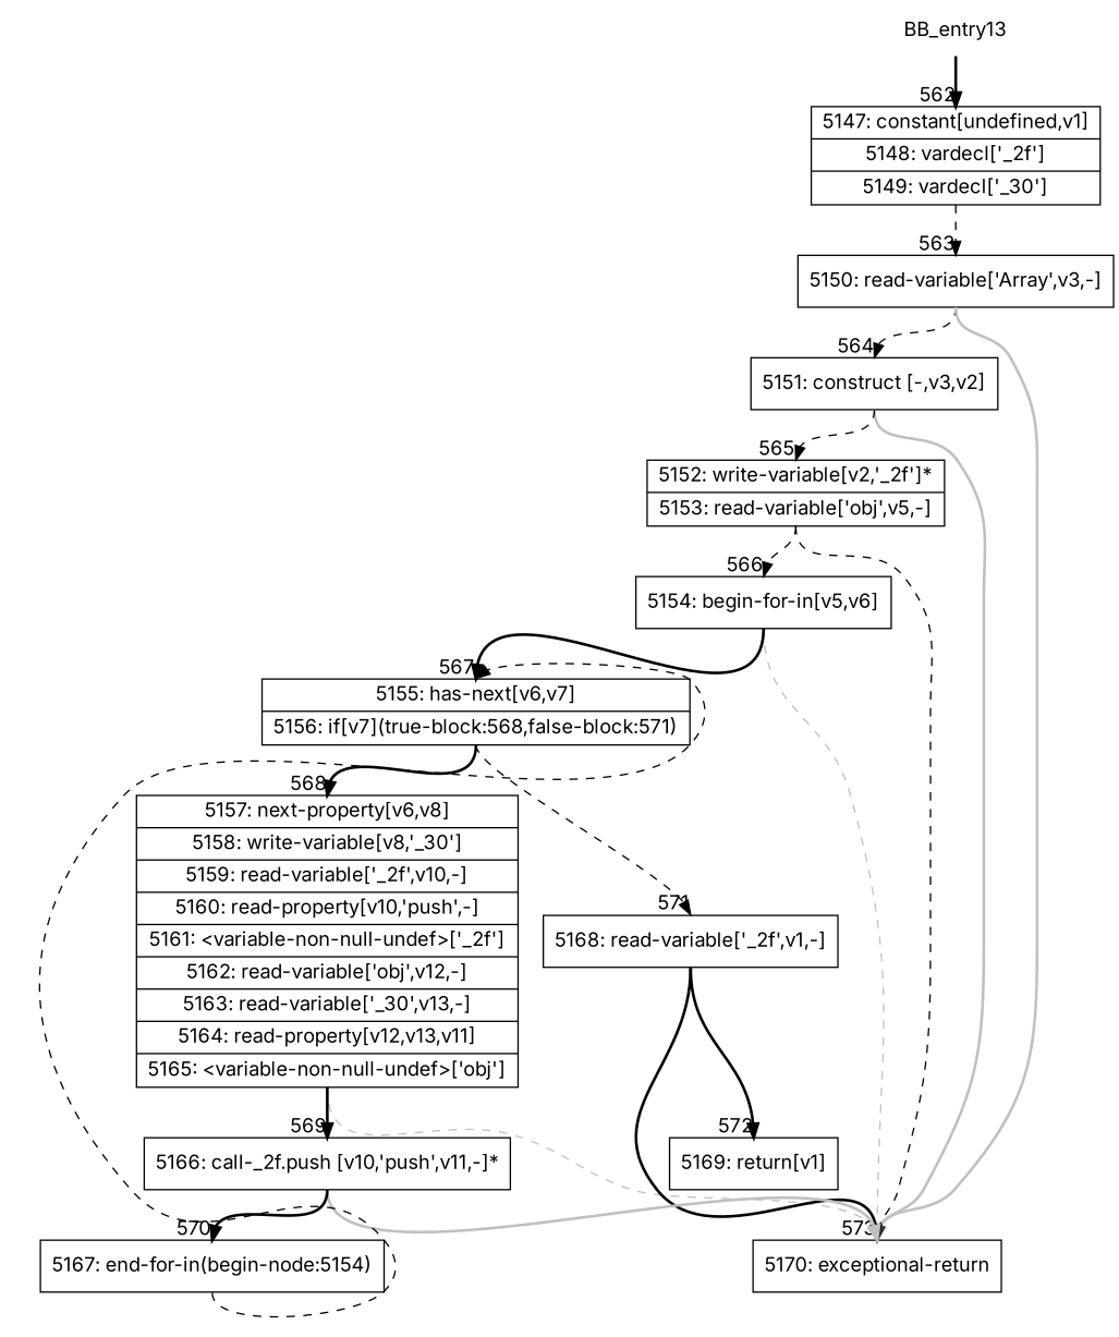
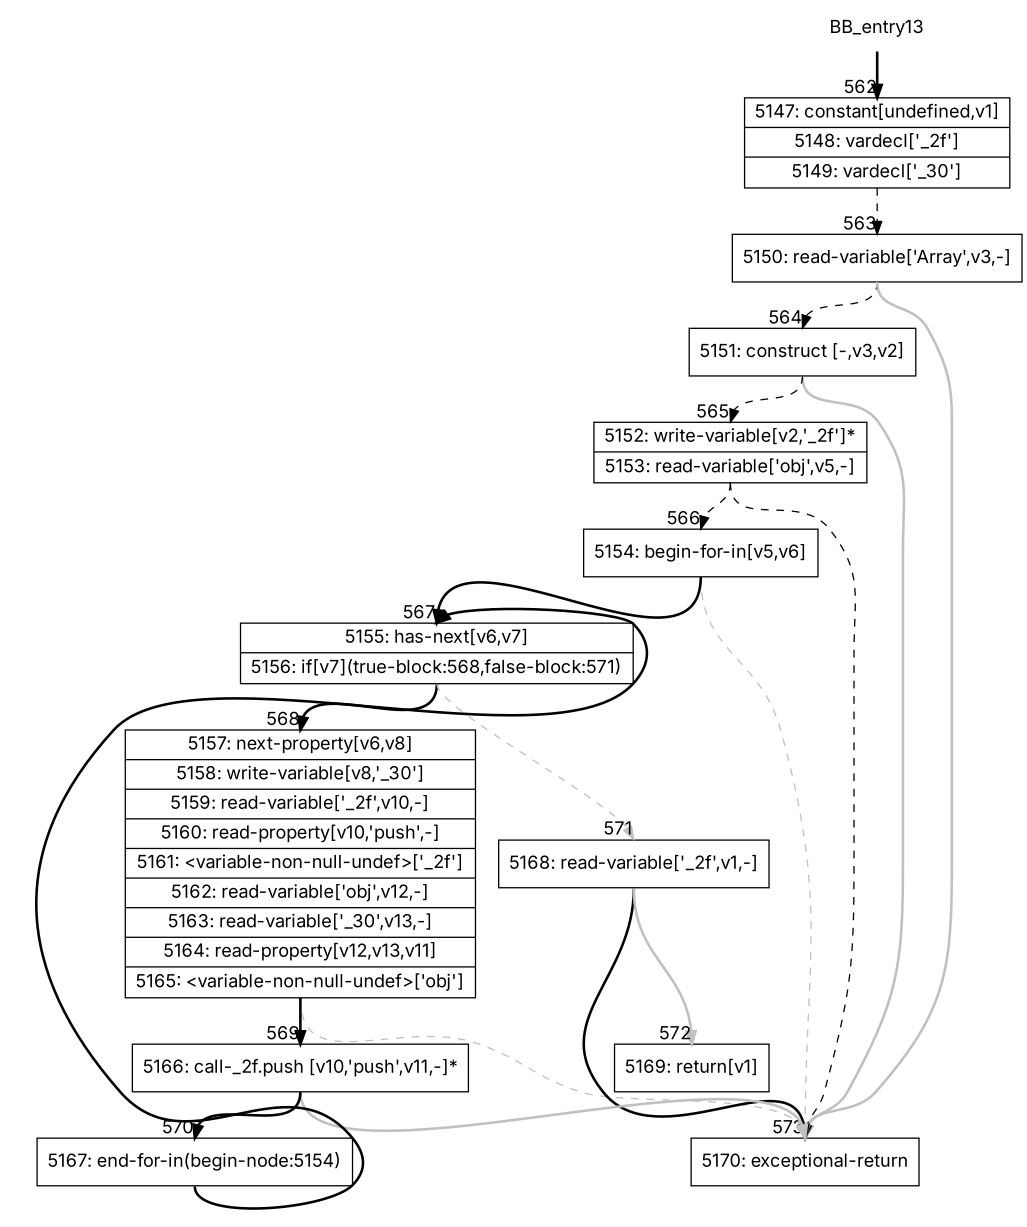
  digraph {
    fontname=Inter
    rankdir=TD
    node [fontname=Inter shape=record]
    edge [fontname=Inter headport=n style=bold tailport=s]
    n1 [label=BB_entry13 shape=none]
    n2 [label="{5147: constant[undefined,v1]|5148: vardecl['_2f']|5149: vardecl['_30']}"]
    n3 [label="{5150: read-variable['Array',v3,-]}"]
    n4 [label="{5151: construct [-,v3,v2]}"]
    n5 [label="{5170: exceptional-return}"]
    n6 [label="{5152: write-variable[v2,'_2f']*|5153: read-variable['obj',v5,-]}"]
    n7 [label="{5154: begin-for-in[v5,v6]}"]
    n8 [label="{5155: has-next[v6,v7]|5156: if[v7](true-block:568,false-block:571)}"]
    n9 [label="{5157: next-property[v6,v8]|5158: write-variable[v8,'_30']|5159: read-variable['_2f',v10,-]|5160: read-property[v10,'push',-]|5161: \<variable-non-null-undef\>['_2f']|5162: read-variable['obj',v12,-]|5163: read-variable['_30',v13,-]|5164: read-property[v12,v13,v11]|5165: \<variable-non-null-undef\>['obj']}"]
    n10 [label="{5168: read-variable['_2f',v1,-]}"]
    n11 [label="{5166: call-_2f.push [v10,'push',v11,-]*}"]
    n12 [label="{5169: return[v1]}"]
    n13 [label="{5167: end-for-in(begin-node:5154)}"]
    n1 -> n2 [headlabel="    562"]
    n2 -> n3 [headlabel="      563" style=dashed]
    n3 -> n4 [headlabel="      564" style=dashed]
    n3 -> n5 [color=gray headlabel="      573"]
    n4 -> n5 [color=gray]
    n4 -> n6 [headlabel="      565" style=dashed]
    n6 -> n5 [color=black style=dashed]
    n6 -> n7 [headlabel="      566" style=dashed]
    n7 -> n5 [color=gray style=dashed]
    n7 -> n8 [headlabel="      567"]
    n8 -> n9 [headlabel="      568"]
-   n8 -> n10 [headlabel="      571" style=dashed]
+   n8 -> n10 [headlabel="      571" style=dashed color=gray]
    n9 -> n5 [color=gray style=dashed]
    n9 -> n11 [headlabel="      569"]
    n10 -> n5 [color=black]
-   n10 -> n12 [headlabel="      572"]
+   n10 -> n12 [headlabel="      572" color=gray]
    n11 -> n5 [color=gray]
    n11 -> n13 [headlabel="      570"]
-   n13 -> n8 [style=dashed]
+   n13 -> n8
  }
